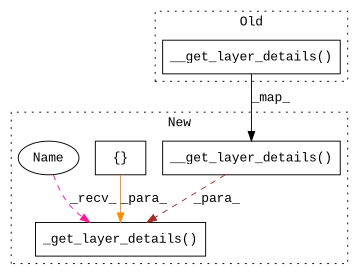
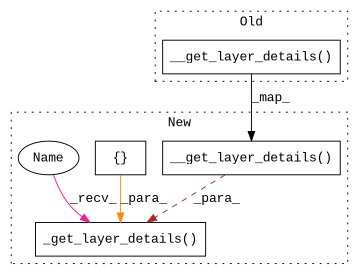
  digraph {
    fontname="Liberation Mono"
    node [a=75 l=26 shape=box fontname="Liberation Mono"]
    edge [style=dashed fontname="Liberation Mono"]
    n1 [label="__get_layer_details()" s=6480]
    n2 [l="24,1" label="_get_layer_details()" s="6456,6778"]
    n3 [a=95 l="14,10" label="{}" s="6508,6768"]
    n4 [a=87 l=4 label=Name s=6456 shape=ellipse]
    n5 [label="__get_layer_details()" s=6482]
    subgraph cluster_1 {
      label=New
      style=dotted
      n1
      n2
      n3
      n4
    }
    subgraph cluster_2 {
      label=Old
      style=dotted
      n5
    }
    n1 -> n2 [label=_para_ color=brown]
    n3 -> n2 [label=_para_ color=darkorange style=solid]
-   n4 -> n2 [label=_recv_ color=deeppink]
+   n4 -> n2 [label=_recv_ color=deeppink style=solid]
    n5 -> n1 [label=_map_ color=black style=solid]
  }
